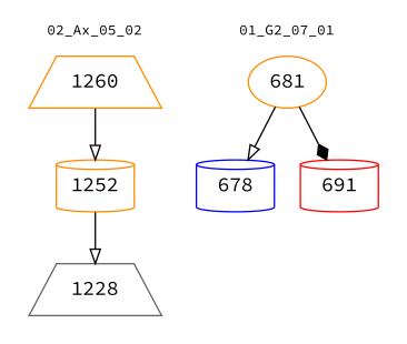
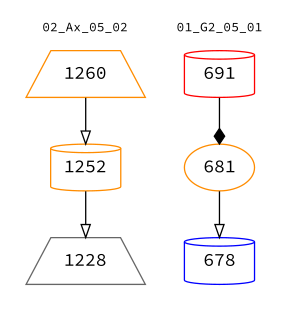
  digraph {
    fontname="Source Code Pro"
    node [color=darkorange fontname="Source Code Pro" shape=cylinder]
    edge [arrowhead=onormal color=black fontname="Source Code Pro"]
    n1 [label=1252]
    n2 [color=gray40 label=1228 shape=trapezium]
    n3 [label=1260 shape=trapezium]
    n4 [label=681 shape=ellipse]
    n5 [color=blue label=678]
    n6 [color=red label=691]
    subgraph cluster_1 {
      color=white
      fontsize=10
      label="02_Ax_05_02"
      n1
      n2
      n3
    }
    subgraph cluster_2 {
      color=white
      fontsize=10
-     label="01_G2_07_01"
+     label="01_G2_05_01"
      n4
      n5
      n6
    }
    n1 -> n2
    n3 -> n1
    n4 -> n5
-   n4 -> n6 [arrowhead=diamond]
+   n6 -> n4 [arrowhead=diamond]
  }
